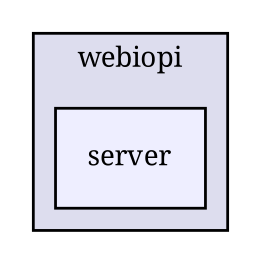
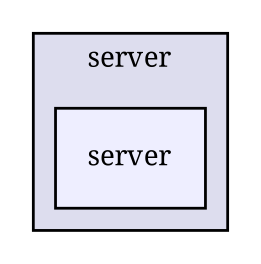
  digraph {
    compound=true
    rankdir=LR
    fontname="Noto Serif"
    n1 [fillcolor="#eeeeff" fontname="Noto Serif" fontsize=10 label=server pencolor=black shape=box style=filled]
    subgraph cluster_1 {
      bgcolor="#ddddee"
      fontsize=10
-     label=webiopi
+     label=server
      pencolor=black
      n1
    }
  }
